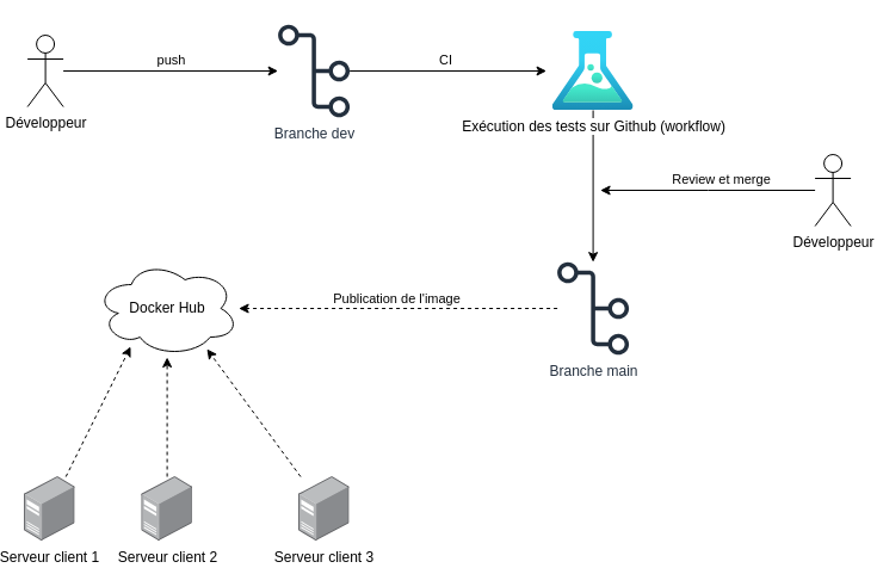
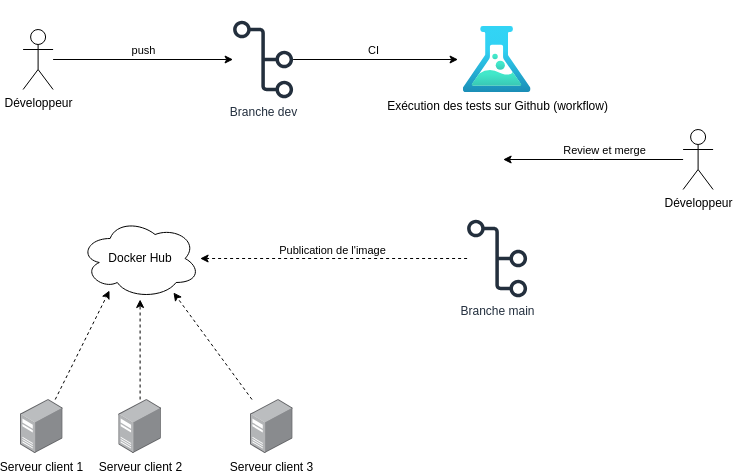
  <mxCell id="0" />
  <mxCell id="1" parent="0" />
  <mxCell id="2" style="edgeStyle=orthogonalEdgeStyle;rounded=0;orthogonalLoop=1;jettySize=auto;html=1;" edge="1" parent="1" source="4" target="5"><mxGeometry relative="1" as="geometry" /></mxCell>
  <mxCell id="3" value="push" style="edgeLabel;html=1;align=center;verticalAlign=middle;resizable=0;points=[];" vertex="1" connectable="0" parent="2"><mxGeometry x="0.189" y="-2" relative="1" as="geometry"><mxPoint x="-17" y="-12" as="offset" /></mxGeometry></mxCell>
  <mxCell id="4" value="Développeur" style="shape=umlActor;verticalLabelPosition=bottom;verticalAlign=top;html=1;outlineConnect=0;" vertex="1" parent="1"><mxGeometry x="22.6" y="29" width="30" height="60" as="geometry" /></mxCell>
  <mxCell id="5" value="Branche dev" style="sketch=0;outlineConnect=0;fontColor=#232F3E;gradientColor=none;fillColor=#232F3D;strokeColor=none;dashed=0;verticalLabelPosition=bottom;verticalAlign=top;align=center;html=1;fontSize=12;fontStyle=0;aspect=fixed;pointerEvents=1;shape=mxgraph.aws4.git_repository;" vertex="1" parent="1"><mxGeometry x="232.6" y="20" width="60" height="78" as="geometry" /></mxCell>
- <mxCell id="6" style="edgeStyle=orthogonalEdgeStyle;rounded=0;orthogonalLoop=1;jettySize=auto;html=1;" edge="1" parent="1" source="7" target="12"><mxGeometry relative="1" as="geometry"><mxPoint x="496.6" y="179" as="targetPoint" /></mxGeometry></mxCell>
  <mxCell id="7" value="Exécution des tests sur Github (workflow)" style="image;aspect=fixed;html=1;points=[];align=center;fontSize=12;image=img/lib/azure2/general/Load_Test.svg;" vertex="1" parent="1"><mxGeometry x="462.6" y="26" width="68" height="66" as="geometry" /></mxCell>
  <mxCell id="8" style="edgeStyle=orthogonalEdgeStyle;rounded=0;orthogonalLoop=1;jettySize=auto;html=1;entryX=-0.074;entryY=0.5;entryDx=0;entryDy=0;entryPerimeter=0;" edge="1" parent="1" source="5" target="7"><mxGeometry relative="1" as="geometry" /></mxCell>
  <mxCell id="9" value="CI" style="edgeLabel;html=1;align=center;verticalAlign=middle;resizable=0;points=[];" vertex="1" connectable="0" parent="8"><mxGeometry x="-0.139" relative="1" as="geometry"><mxPoint x="9" y="-10" as="offset" /></mxGeometry></mxCell>
  <mxCell id="10" style="edgeStyle=orthogonalEdgeStyle;rounded=0;orthogonalLoop=1;jettySize=auto;html=1;dashed=1;" edge="1" parent="1" source="12" target="16"><mxGeometry relative="1" as="geometry" /></mxCell>
  <mxCell id="11" value="Publication de l'image" style="edgeLabel;html=1;align=center;verticalAlign=middle;resizable=0;points=[];" vertex="1" connectable="0" parent="10"><mxGeometry x="0.013" y="1" relative="1" as="geometry"><mxPoint y="-10" as="offset" /></mxGeometry></mxCell>
  <mxCell id="12" value="Branche main" style="sketch=0;outlineConnect=0;fontColor=#232F3E;gradientColor=none;fillColor=#232F3D;strokeColor=none;dashed=0;verticalLabelPosition=bottom;verticalAlign=top;align=center;html=1;fontSize=12;fontStyle=0;aspect=fixed;pointerEvents=1;shape=mxgraph.aws4.git_repository;" vertex="1" parent="1"><mxGeometry x="466.6" y="219" width="60" height="78" as="geometry" /></mxCell>
  <mxCell id="13" style="edgeStyle=orthogonalEdgeStyle;rounded=0;orthogonalLoop=1;jettySize=auto;html=1;" edge="1" parent="1" source="15"><mxGeometry relative="1" as="geometry"><mxPoint x="502.6" y="159" as="targetPoint" /></mxGeometry></mxCell>
  <mxCell id="14" value="Review et merge" style="edgeLabel;html=1;align=center;verticalAlign=middle;resizable=0;points=[];" vertex="1" connectable="0" parent="13"><mxGeometry x="0.152" y="-1" relative="1" as="geometry"><mxPoint x="24" y="-9" as="offset" /></mxGeometry></mxCell>
  <mxCell id="15" value="Développeur" style="shape=umlActor;verticalLabelPosition=bottom;verticalAlign=top;html=1;outlineConnect=0;" vertex="1" parent="1"><mxGeometry x="682.6" y="129" width="30" height="60" as="geometry" /></mxCell>
  <mxCell id="16" value="Docker Hub" style="ellipse;shape=cloud;whiteSpace=wrap;html=1;" vertex="1" parent="1"><mxGeometry x="79.6" y="218" width="120" height="80" as="geometry" /></mxCell>
  <mxCell id="17" style="edgeStyle=orthogonalEdgeStyle;rounded=0;orthogonalLoop=1;jettySize=auto;html=1;dashed=1;" edge="1" parent="1" source="18"><mxGeometry relative="1" as="geometry"><mxPoint x="139.6" y="299" as="targetPoint" /></mxGeometry></mxCell>
  <mxCell id="18" value="Serveur client 2" style="image;points=[];aspect=fixed;html=1;align=center;shadow=0;dashed=0;image=img/lib/allied_telesis/computer_and_terminals/Server_Desktop.svg;" vertex="1" parent="1"><mxGeometry x="118.3" y="399" width="42.6" height="54" as="geometry" /></mxCell>
  <mxCell id="19" value="Serveur client 1" style="image;points=[];aspect=fixed;html=1;align=center;shadow=0;dashed=0;image=img/lib/allied_telesis/computer_and_terminals/Server_Desktop.svg;" vertex="1" parent="1"><mxGeometry x="20" y="399" width="42.6" height="54" as="geometry" /></mxCell>
  <mxCell id="20" value="Serveur client 3" style="image;points=[];aspect=fixed;html=1;align=center;shadow=0;dashed=0;image=img/lib/allied_telesis/computer_and_terminals/Server_Desktop.svg;" vertex="1" parent="1"><mxGeometry x="250" y="399" width="42.6" height="54" as="geometry" /></mxCell>
  <mxCell id="21" style="rounded=0;orthogonalLoop=1;jettySize=auto;html=1;entryX=0.778;entryY=0.925;entryDx=0;entryDy=0;entryPerimeter=0;dashed=1;" edge="1" parent="1" source="20" target="16"><mxGeometry relative="1" as="geometry" /></mxCell>
  <mxCell id="22" style="rounded=0;orthogonalLoop=1;jettySize=auto;html=1;entryX=0.245;entryY=0.9;entryDx=0;entryDy=0;entryPerimeter=0;dashed=1;" edge="1" parent="1" source="19" target="16"><mxGeometry relative="1" as="geometry" /></mxCell>
